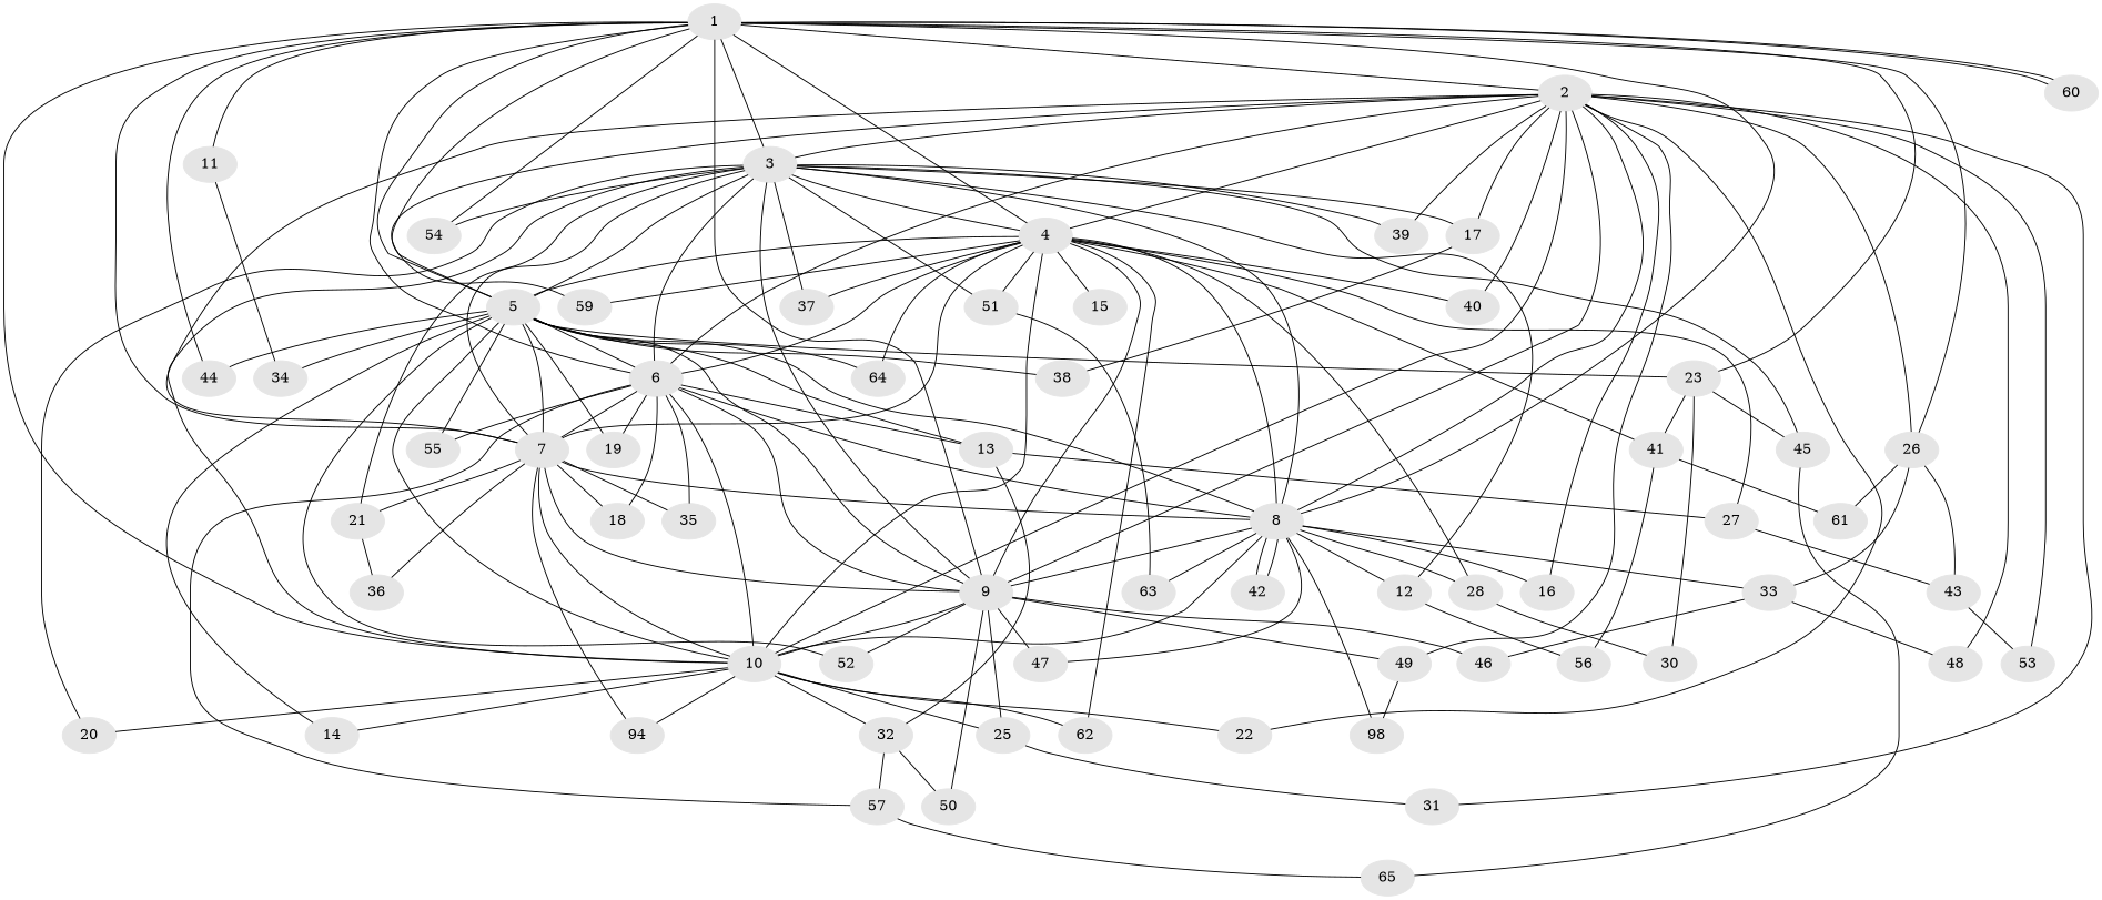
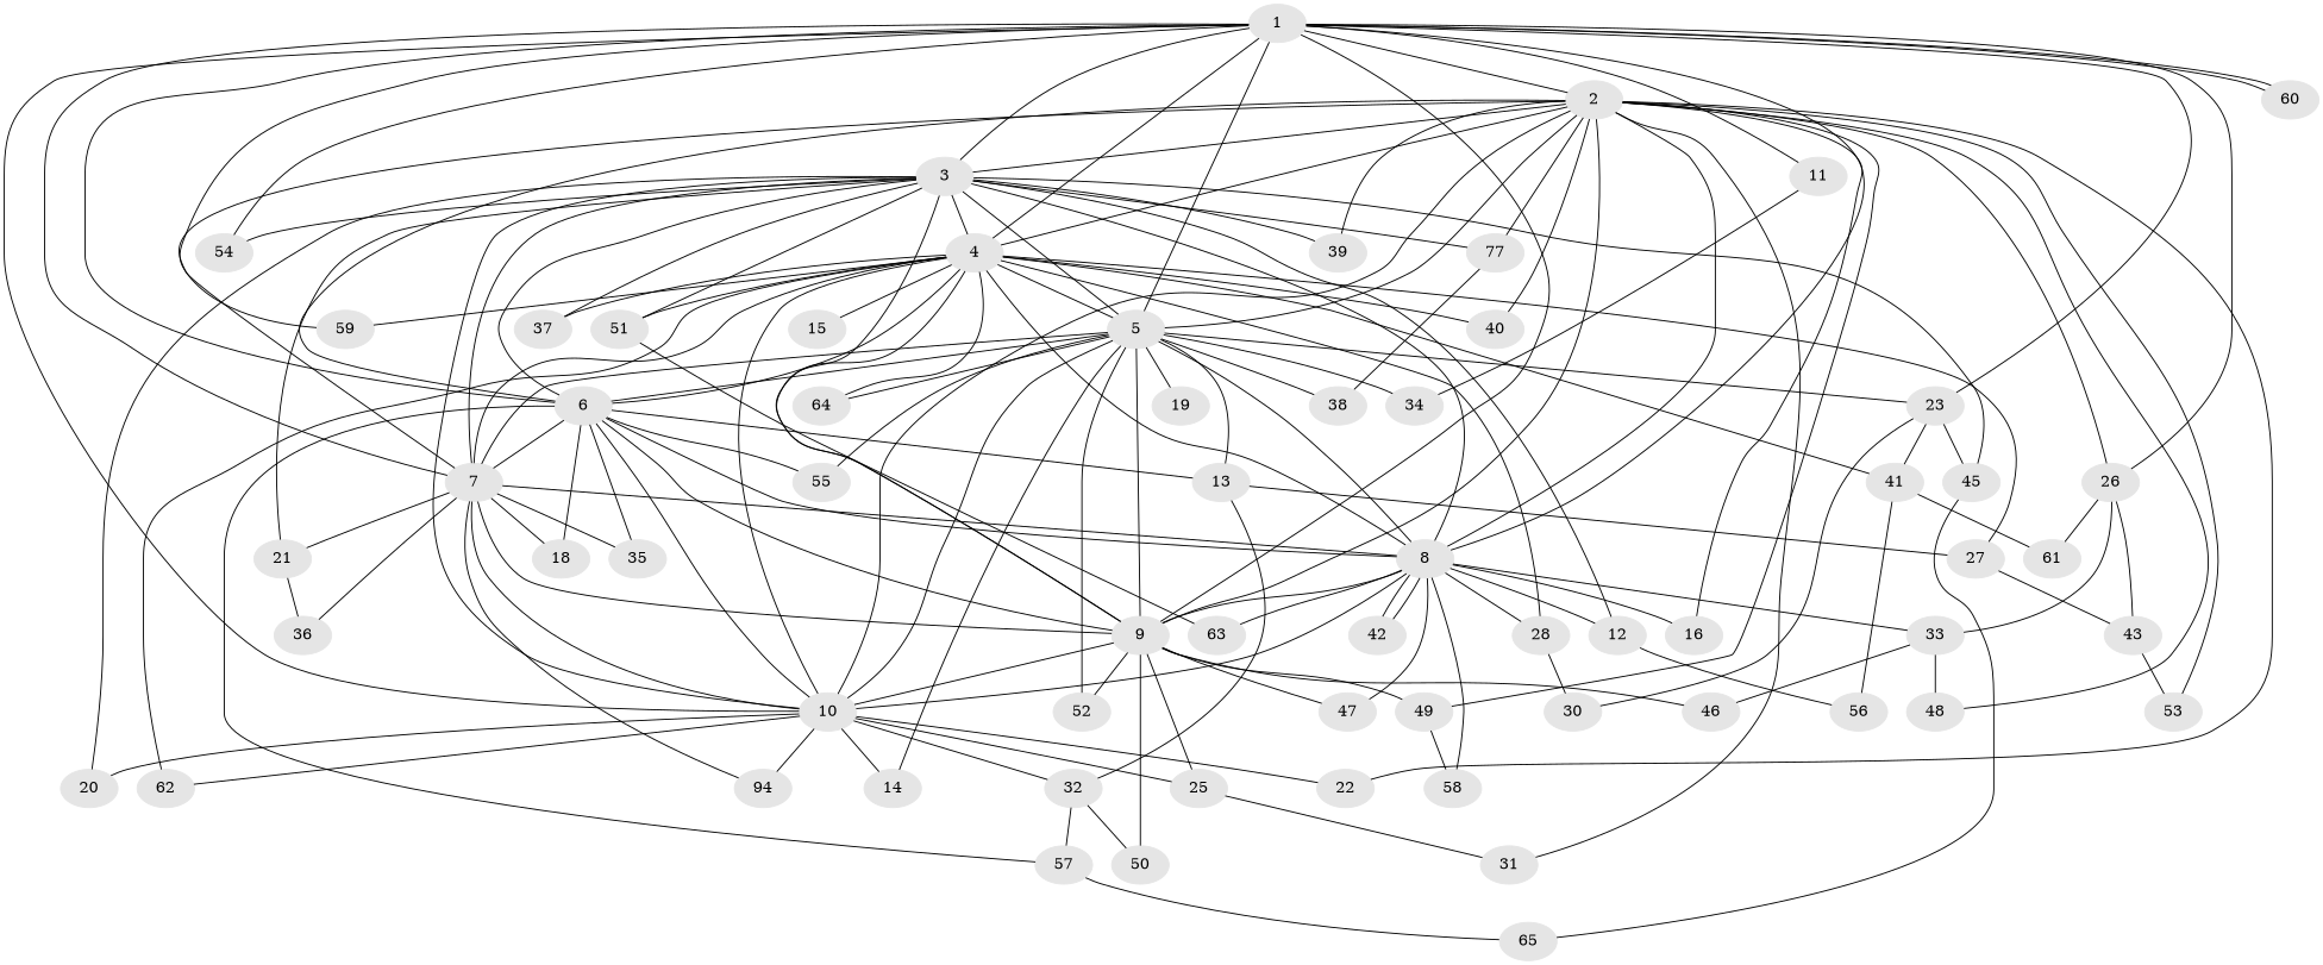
  graph {
    node [color=gray90 style=filled]
    1
    2
    3
    4
    5
    6
    7
    8
    9
    10
    11
    23
    26
-   44
    54
    59
    60
    16
-   17
+   17 [label=77]
    22
    31
    39
    40
    48
    49
    53
    12
    20
    21
    37
    45
    51
    15
    27
    28
    41
    62
    64
    13
    14
    19
    34
    38
    52
    55
    18
    35
    57
    n49 [label=94]
    36
    33
    42
    47
-   58 [label=98]
+   58
    63
    25
    46
    50
    32
    30
    43
    61
    56
    65
    1 -- 2
    1 -- 3
    1 -- 4
    1 -- 5
    1 -- 6
    1 -- 7
    1 -- 8
    1 -- 9
    1 -- 10
    1 -- 11
    1 -- 23
    1 -- 26
-   1 -- 44
    1 -- 54
    1 -- 59
    1 -- 60
    1 -- 60
    2 -- 3
    2 -- 4
    2 -- 5
    2 -- 6
    2 -- 7
    2 -- 8
    2 -- 9
    2 -- 10
    2 -- 26
    2 -- 16
    2 -- 17
    2 -- 22
    2 -- 31
    2 -- 39
    2 -- 40
    2 -- 48
    2 -- 49
    2 -- 53
    3 -- 4
    3 -- 5
    3 -- 6
    3 -- 7
    3 -- 8
    3 -- 9
    3 -- 10
    3 -- 54
    3 -- 17
    3 -- 39
    3 -- 12
    3 -- 20
    3 -- 21
    3 -- 37
    3 -- 45
    3 -- 51
    4 -- 5
    4 -- 6
    4 -- 7
    4 -- 8
    4 -- 9
    4 -- 10
    4 -- 59
    4 -- 40
    4 -- 37
    4 -- 51
    4 -- 15
    4 -- 27
    4 -- 28
    4 -- 41
    4 -- 62
    4 -- 64
    5 -- 6
    5 -- 7
    5 -- 8
    5 -- 9
    5 -- 10
    5 -- 23
-   5 -- 44
    5 -- 64
    5 -- 13
    5 -- 14
    5 -- 19
    5 -- 34
    5 -- 38
    5 -- 52
    5 -- 55
    6 -- 7
    6 -- 8
    6 -- 9
    6 -- 10
    6 -- 13
-   6 -- 19
    6 -- 55
    6 -- 18
    6 -- 35
    6 -- 57
    7 -- 8
    7 -- 9
    7 -- 10
    7 -- 21
    7 -- 18
    7 -- 35
    7 -- n49
    7 -- 36
    8 -- 9
    8 -- 10
    8 -- 16
    8 -- 12
    8 -- 28
    8 -- 33
    8 -- 42
    8 -- 42
    8 -- 47
    8 -- 58
    8 -- 63
    9 -- 10
    9 -- 49
    9 -- 52
    9 -- 47
    9 -- 25
    9 -- 46
    9 -- 50
    10 -- 22
    10 -- 20
    10 -- 62
    10 -- 14
    10 -- n49
    10 -- 25
    10 -- 32
    11 -- 34
    23 -- 45
    23 -- 41
    23 -- 30
    26 -- 33
    26 -- 43
    26 -- 61
    17 -- 38
    49 -- 58
    12 -- 56
    21 -- 36
    45 -- 65
    51 -- 63
    27 -- 43
    28 -- 30
    41 -- 61
    41 -- 56
    13 -- 27
    13 -- 32
    57 -- 65
    33 -- 48
    33 -- 46
    25 -- 31
    32 -- 57
    32 -- 50
    43 -- 53
  }
